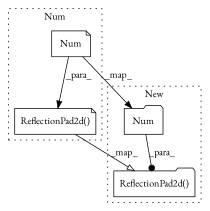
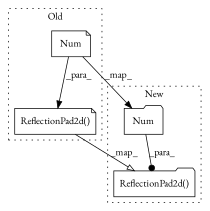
  digraph {
    fontname="EB Garamond"
    node [a=75 l="19,1" shape=note fontname="EB Garamond"]
    edge [arrowhead=normal fontname="EB Garamond"]
    n1 [label="ReflectionPad2d()" s="18217,18237"]
    n2 [a=76 l=1 label=Num s=18236]
    n3 [label="ReflectionPad2d()" s="18379,18399" shape=folder]
    n4 [a=76 l=1 label=Num s=18398 shape=folder]
    subgraph cluster_1 {
-     label=Num
+     label=Old
      style=dotted
      n1
      n2
    }
    subgraph cluster_2 {
      label=New
      style=dotted
      n3
      n4
    }
    n1 -> n3 [label=_map_ arrowhead=onormal]
    n2 -> n1 [label=_para_]
    n2 -> n4 [label=_map_]
    n4 -> n3 [label=_para_ arrowhead=dot]
  }
